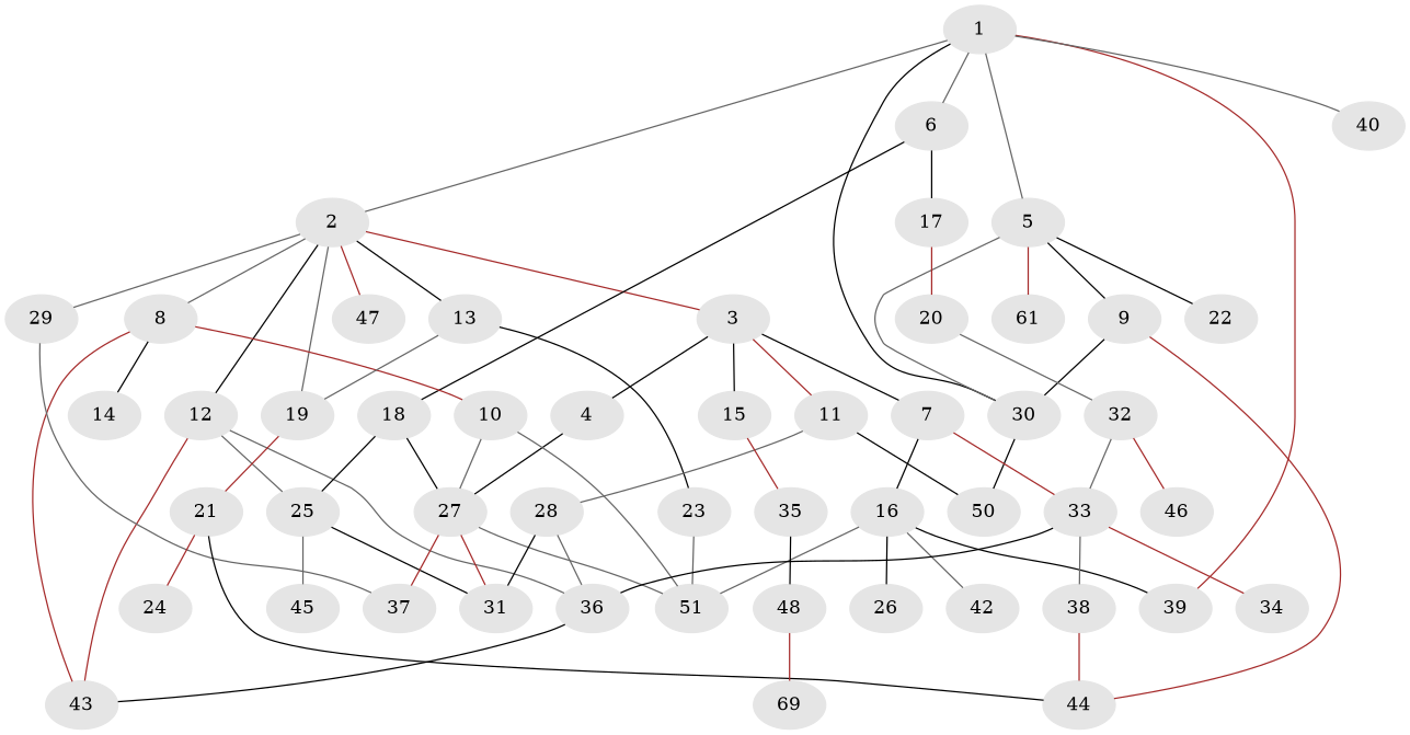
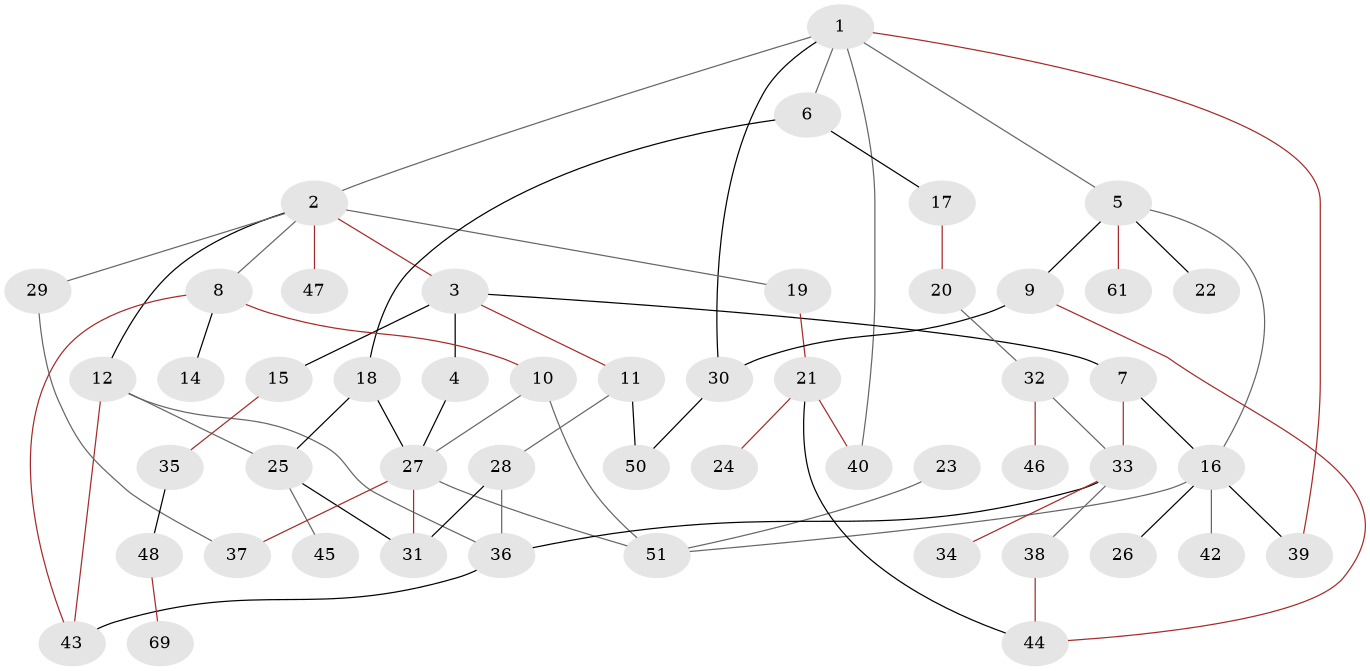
  graph {
    node [color=gray90 style=filled]
    edge [color=black]
    1
    2
    5
    6
    30
    39
    40
    3
    8
    12
-   13
    19
    29
    47
    9
    16
    22
    n18 [label=61]
    17
    18
    50
    4
    7
    11
    15
    10
    14
    43
    25
    36
    23
    21
    37
    27
    33
    28
    35
    51
    31
    44
    26
    42
    20
    34
    38
    45
    48
    32
    24
    46
    n51 [label=69]
    1 -- 2 [color=gray40]
    1 -- 5 [color=gray40]
    1 -- 6 [color=gray40]
    1 -- 30
    1 -- 39 [color=brown]
    1 -- 40 [color=gray40]
    2 -- 3 [color=brown]
    2 -- 8 [color=gray40]
    2 -- 12
-   2 -- 13
    2 -- 19 [color=gray40]
    2 -- 29 [color=gray40]
    2 -- 47 [color=brown]
    5 -- 9
-   5 -- 30 [color=gray40]
+   5 -- 16 [color=gray40]
    5 -- 22
    5 -- n18 [color=brown]
    6 -- 17
    6 -- 18
    30 -- 50
    3 -- 4
    3 -- 7
    3 -- 11 [color=brown]
    3 -- 15
    8 -- 10 [color=brown]
    8 -- 14
    8 -- 43 [color=brown]
    12 -- 43 [color=brown]
    12 -- 25 [color=gray40]
    12 -- 36 [color=gray40]
-   13 -- 19 [color=gray40]
-   13 -- 23
    19 -- 21 [color=brown]
    29 -- 37 [color=gray40]
    9 -- 30
    9 -- 44 [color=brown]
    16 -- 39
    16 -- 51 [color=gray40]
    16 -- 26
    16 -- 42 [color=gray40]
    17 -- 20 [color=brown]
    18 -- 25
    18 -- 27
    4 -- 27
    7 -- 16
    7 -- 33 [color=brown]
    11 -- 50
    11 -- 28 [color=gray40]
    15 -- 35 [color=brown]
    10 -- 27 [color=gray40]
    10 -- 51 [color=gray40]
    25 -- 31
    25 -- 45 [color=gray40]
    36 -- 43
    23 -- 51 [color=gray40]
+   21 -- 40 [color=brown]
    21 -- 44
    21 -- 24 [color=brown]
    27 -- 37 [color=brown]
    27 -- 51 [color=gray40]
    27 -- 31 [color=brown]
    33 -- 36
    33 -- 34 [color=brown]
    33 -- 38 [color=gray40]
    28 -- 36 [color=gray40]
    28 -- 31
    35 -- 48
    20 -- 32 [color=gray40]
    38 -- 44 [color=brown]
    48 -- n51 [color=brown]
    32 -- 33 [color=gray40]
    32 -- 46 [color=brown]
  }
